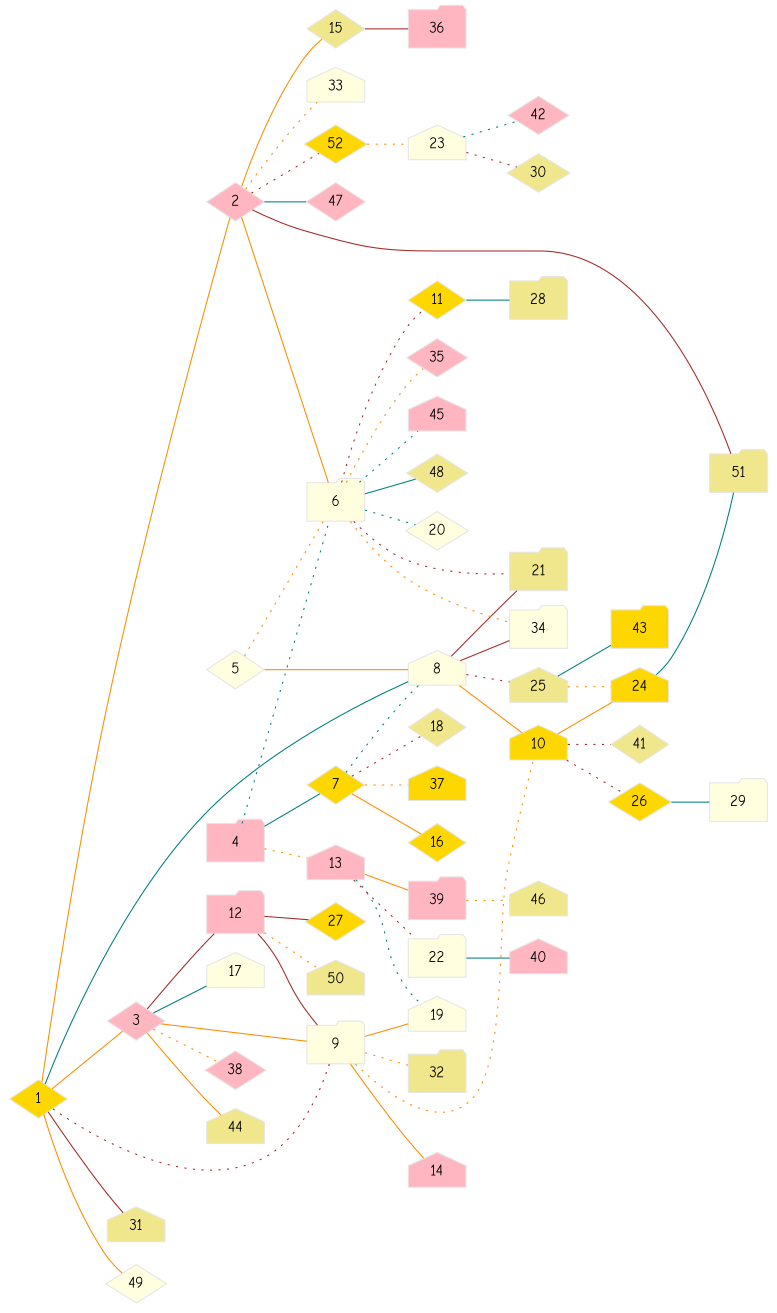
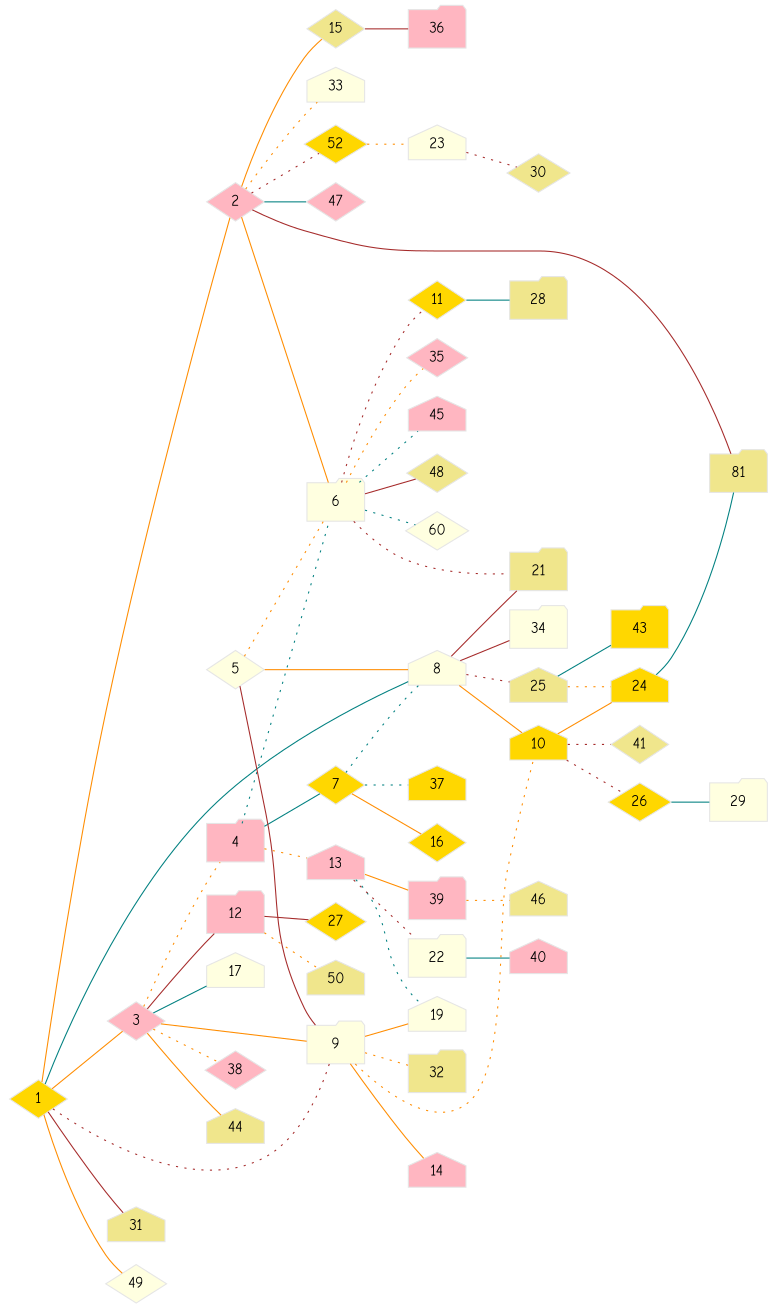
  graph {
    fontname="Comic Neue"
    rankdir=LR
    node [color=gray90 fillcolor=lightpink fontname="Comic Neue" shape=diamond style=filled]
    edge [color=darkorange fontname="Comic Neue" style=solid]
    1 [fillcolor=gold]
    2
    3
    8 [fillcolor=lightyellow shape=house]
    9 [fillcolor=lightyellow shape=folder]
    31 [fillcolor=khaki shape=house]
    49 [fillcolor=lightyellow]
    6 [fillcolor=lightyellow shape=folder]
    15 [fillcolor=khaki]
    33 [fillcolor=lightyellow shape=house]
    47
-   51 [fillcolor=khaki shape=folder]
+   51 [fillcolor=khaki shape=folder label=81]
    52 [fillcolor=gold]
    4 [shape=folder]
    12 [shape=folder]
    17 [fillcolor=lightyellow shape=house]
    38
    44 [fillcolor=khaki shape=house]
    21 [fillcolor=khaki shape=folder]
    34 [fillcolor=lightyellow shape=folder]
    10 [fillcolor=gold shape=house]
    25 [fillcolor=khaki shape=house]
    14 [shape=house]
    19 [fillcolor=lightyellow shape=house]
    32 [fillcolor=khaki shape=folder]
    11 [fillcolor=gold]
-   20 [fillcolor=lightyellow]
+   20 [fillcolor=lightyellow label=60]
    35
    45 [shape=house]
    48 [fillcolor=khaki]
    36 [shape=folder]
    23 [fillcolor=lightyellow shape=house]
    30 [fillcolor=khaki]
-   42
    7 [fillcolor=gold]
    13 [shape=house]
    27 [fillcolor=gold]
    50 [fillcolor=khaki shape=house]
    16 [fillcolor=gold]
-   18 [fillcolor=khaki]
    37 [fillcolor=gold shape=house]
    22 [fillcolor=lightyellow shape=folder]
    39 [shape=folder]
    5 [fillcolor=lightyellow]
    28 [fillcolor=khaki shape=folder]
    24 [fillcolor=gold shape=house]
    26 [fillcolor=gold]
    41 [fillcolor=khaki]
    43 [fillcolor=gold shape=folder]
    29 [fillcolor=lightyellow shape=folder]
    40 [shape=house]
    46 [fillcolor=khaki shape=house]
    1 -- 2
    1 -- 3
    1 -- 8 [color=teal]
    1 -- 9 [color=brown style=dotted]
    1 -- 31 [color=brown]
    1 -- 49
    2 -- 6
    2 -- 15
    2 -- 33 [style=dotted]
    2 -- 47 [color=teal]
    2 -- 51 [color=brown]
    2 -- 52 [color=brown style=dotted]
    3 -- 9
+   3 -- 4 [style=dotted]
    3 -- 12 [color=brown]
    3 -- 17 [color=teal]
    3 -- 38 [style=dotted]
    3 -- 44
    8 -- 21 [color=brown]
    8 -- 34 [color=brown]
    8 -- 10
    8 -- 25 [color=brown style=dotted]
    9 -- 10 [style=dotted]
    9 -- 14
    9 -- 19
    9 -- 32 [style=dotted]
    6 -- 21 [color=brown style=dotted]
-   6 -- 34 [style=dotted]
    6 -- 11 [color=brown style=dotted]
    6 -- 20 [color=teal style=dotted]
    6 -- 35 [style=dotted]
    6 -- 45 [color=teal style=dotted]
-   6 -- 48 [color=teal]
+   6 -- 48 [color=brown]
    15 -- 36 [color=brown]
    52 -- 23 [style=dotted]
    4 -- 6 [color=teal style=dotted]
    4 -- 7 [color=teal]
    4 -- 13 [style=dotted]
    12 -- 27 [color=brown]
    12 -- 50 [style=dotted]
    10 -- 24
    10 -- 26 [color=brown style=dotted]
    10 -- 41 [color=brown style=dotted]
    25 -- 24 [style=dotted]
    25 -- 43 [color=teal]
    11 -- 28 [color=teal]
    23 -- 30 [color=brown style=dotted]
-   23 -- 42 [color=teal style=dotted]
    7 -- 8 [color=teal style=dotted]
    7 -- 16
-   7 -- 18 [color=brown style=dotted]
-   7 -- 37 [style=dotted]
+   7 -- 37 [color=teal style=dotted]
    13 -- 19 [color=teal style=dotted]
    13 -- 22 [color=brown style=dotted]
    13 -- 39
    22 -- 40 [color=teal]
    39 -- 46 [style=dotted]
    5 -- 8
-   12 -- 9 [color=brown]
+   5 -- 9 [color=brown]
    5 -- 6 [style=dotted]
    24 -- 51 [color=teal]
    26 -- 29 [color=teal]
  }
